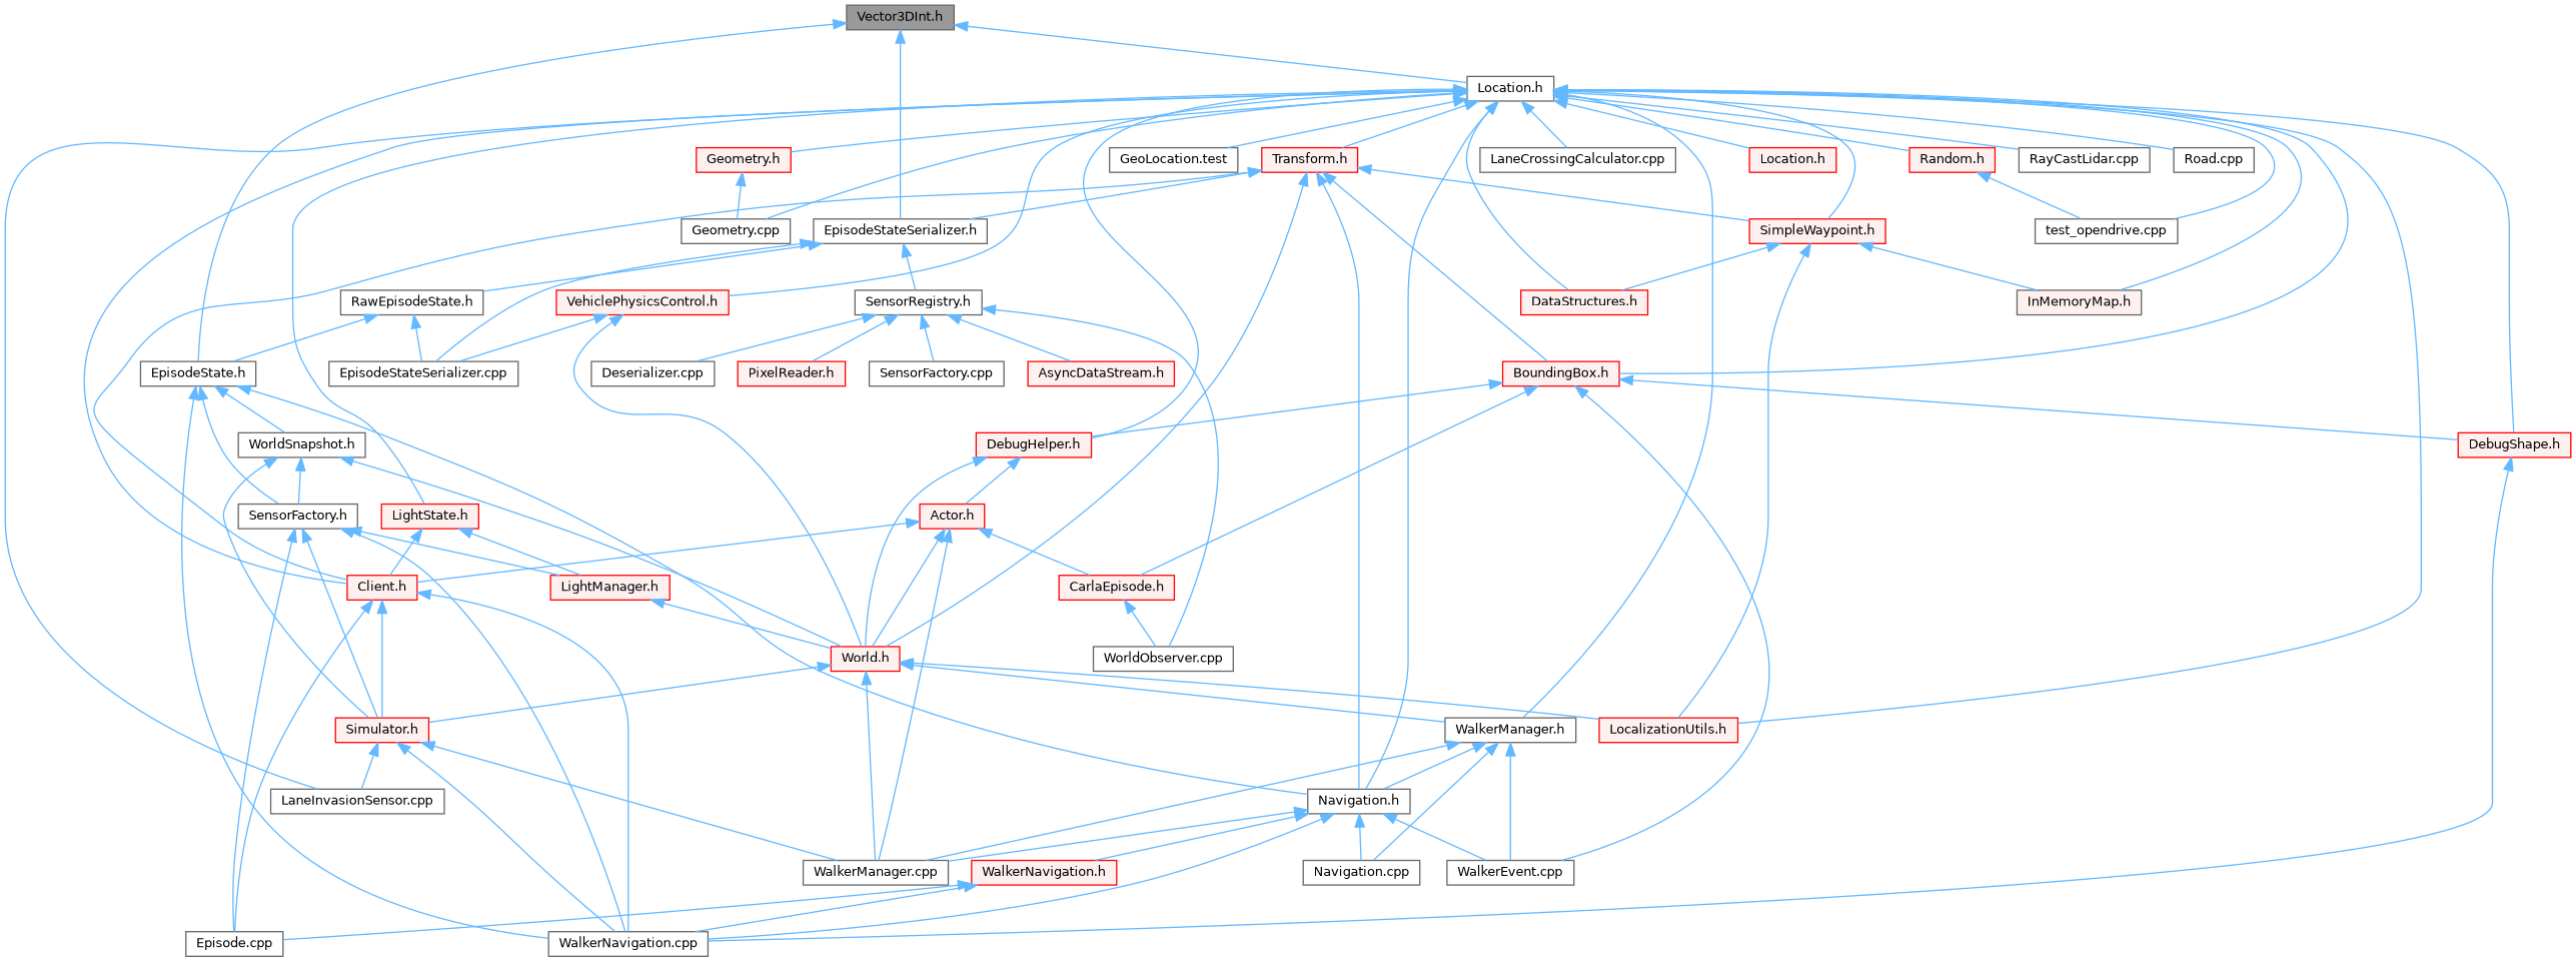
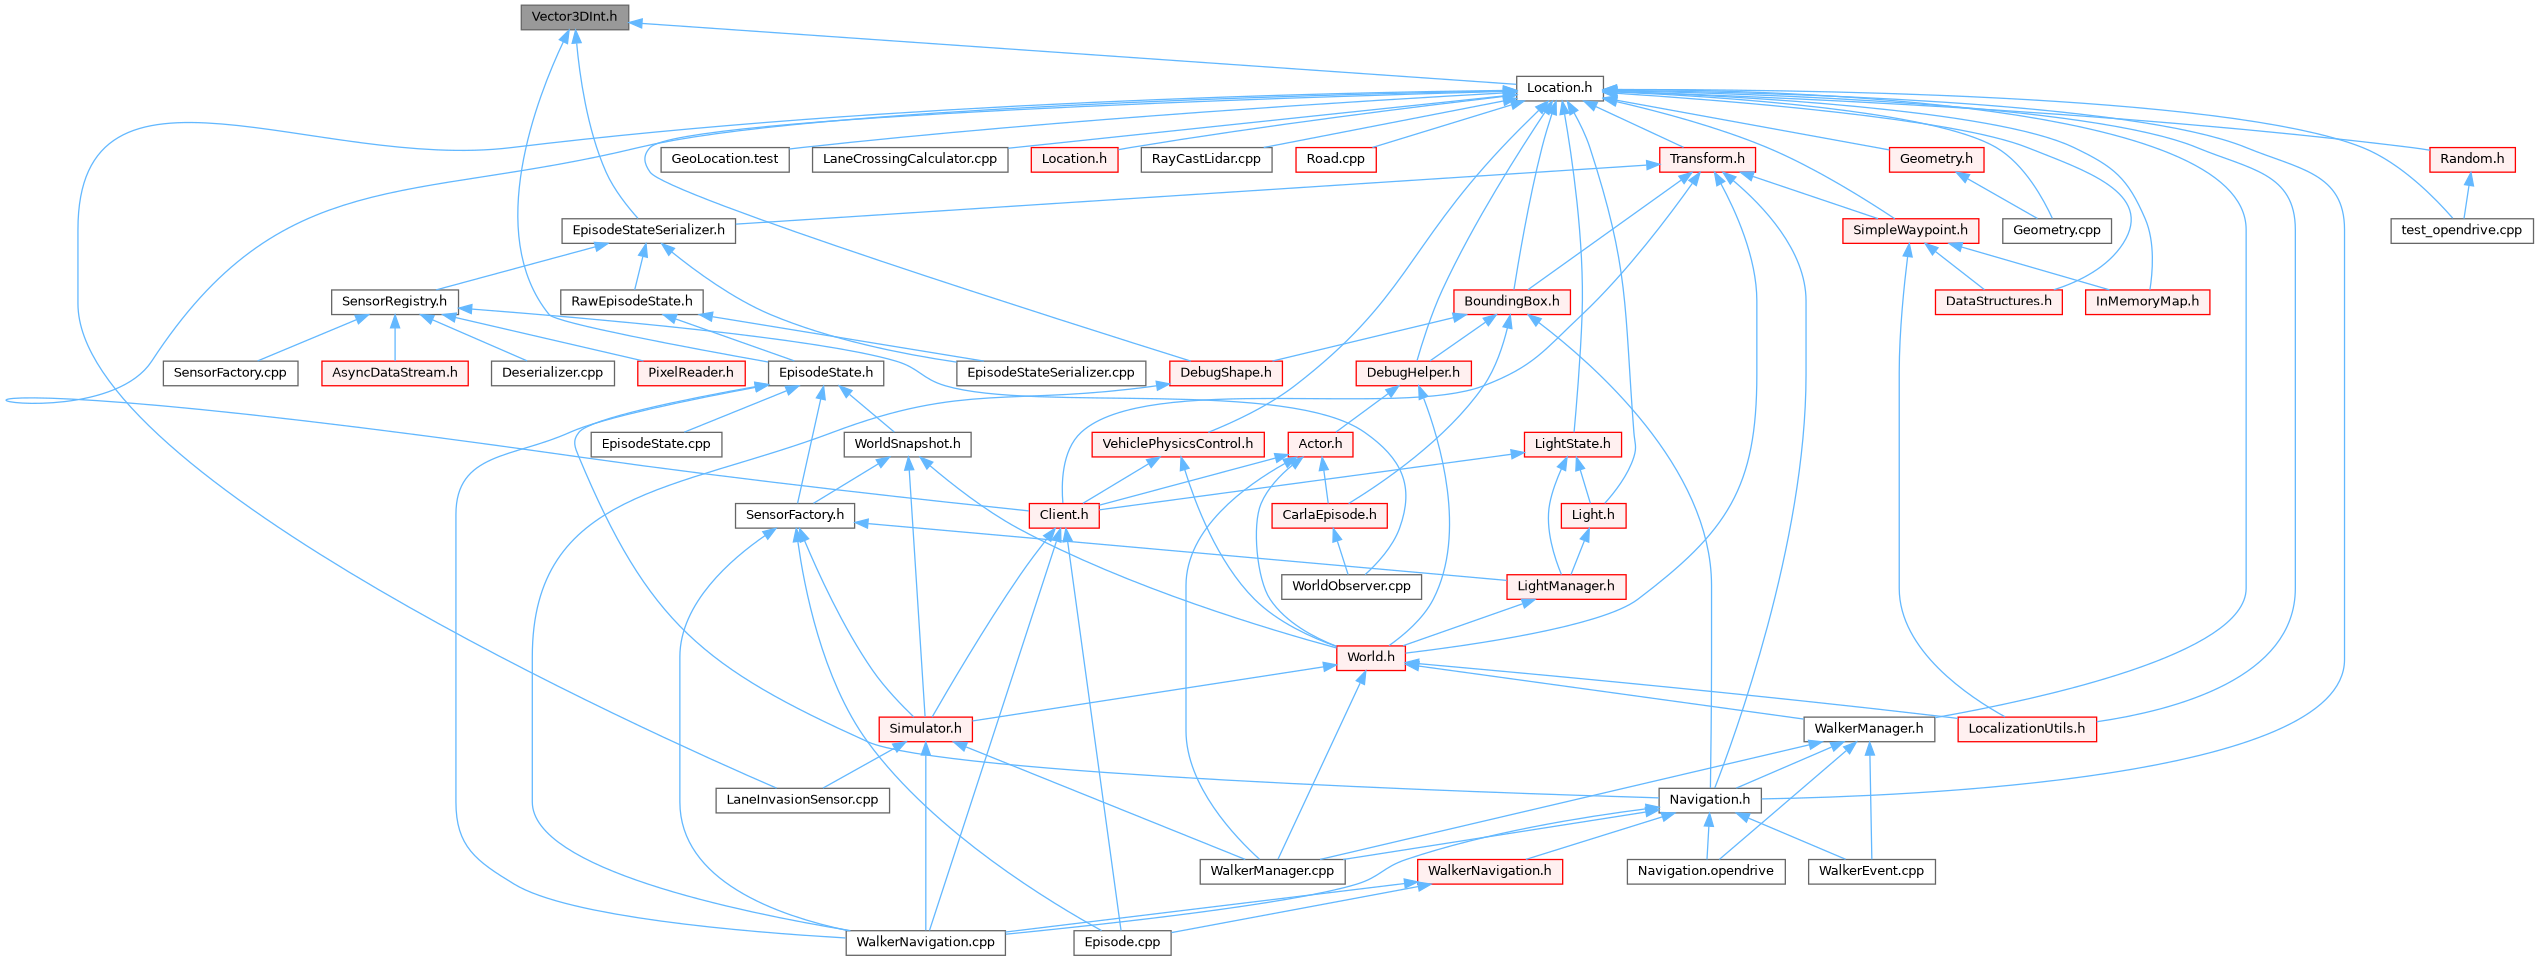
  digraph {
    node [color=grey40 fillcolor=white fontname=Helvetica fontsize=10 shape=box style=filled]
    edge [color=steelblue1 dir=back fontname=Helvetica fontsize=10 labelfontname=Helvetica labelfontsize=10 style=solid]
    n1 [color=gray40 fillcolor=grey60 fontcolor=black height=0.2 label="Vector3DInt.h" width=0.4]
    n2 [height=0.2 label="EpisodeState.h" width=0.4]
    n3 [height=0.2 label="EpisodeStateSerializer.h" width=0.4]
    n4 [height=0.2 label="Location.h" width=0.4]
    n5 [height=0.2 label="SensorFactory.h" width=0.4]
    n6 [height=0.2 label="WalkerNavigation.cpp" width=0.4]
    n7 [height=0.2 label="Navigation.h" width=0.4]
+   n8 [height=0.2 label="EpisodeState.cpp" width=0.4]
    n9 [height=0.2 label="WorldSnapshot.h" width=0.4]
    n10 [height=0.2 label="EpisodeStateSerializer.cpp" width=0.4]
    n11 [height=0.2 label="RawEpisodeState.h" width=0.4]
    n12 [height=0.2 label="SensorRegistry.h" width=0.4]
    n13 [color=red fillcolor="#FFF0F0" height=0.2 label="LocalizationUtils.h" width=0.4]
    n14 [height=0.2 label="WalkerManager.h" width=0.4]
    n15 [height=0.2 label="LaneInvasionSensor.cpp" width=0.4]
    n16 [color=red fillcolor="#FFF0F0" height=0.2 label="BoundingBox.h" width=0.4]
    n17 [color=red fillcolor="#FFF0F0" height=0.2 label="Client.h" width=0.4]
    n18 [color=red fillcolor="#FFF0F0" height=0.2 label="DebugHelper.h" width=0.4]
    n19 [color=red fillcolor="#FFF0F0" height=0.2 label="DebugShape.h" width=0.4]
    n20 [color=red fillcolor="#FFF0F0" height=0.2 label="DataStructures.h" width=0.4]
    n21 [height=0.2 label="GeoLocation.test" width=0.4]
    n22 [height=0.2 label="Geometry.cpp" width=0.4]
    n23 [color=red fillcolor="#FFF0F0" height=0.2 label="Geometry.h" width=0.4]
-   n24 [fillcolor="#FFF0F0" height=0.2 label="InMemoryMap.h" width=0.4]
+   n24 [color=red fillcolor="#FFF0F0" height=0.2 label="InMemoryMap.h" width=0.4]
    n25 [height=0.2 label="LaneCrossingCalculator.cpp" width=0.4]
+   n26 [color=red fillcolor="#FFF0F0" height=0.2 label="Light.h" width=0.4]
    n27 [color=red fillcolor="#FFF0F0" height=0.2 label="LightState.h" width=0.4]
    n28 [color=red fillcolor="#FFF0F0" height=0.2 label="Location.h" width=0.4]
    n29 [color=red fillcolor="#FFF0F0" height=0.2 label="Random.h" width=0.4]
    n30 [height=0.2 label="test_opendrive.cpp" width=0.4]
    n31 [height=0.2 label="RayCastLidar.cpp" width=0.4]
-   n32 [height=0.2 label="Road.cpp" width=0.4]
+   n32 [color=red height=0.2 label="Road.cpp" width=0.4]
    n33 [color=red fillcolor="#FFF0F0" height=0.2 label="SimpleWaypoint.h" width=0.4]
    n34 [color=red fillcolor="#FFF0F0" height=0.2 label="Transform.h" width=0.4]
    n35 [color=red fillcolor="#FFF0F0" height=0.2 label="VehiclePhysicsControl.h" width=0.4]
    n36 [height=0.2 label="Episode.cpp" width=0.4]
    n37 [color=red fillcolor="#FFF0F0" height=0.2 label="LightManager.h" width=0.4]
    n38 [color=red fillcolor="#FFF0F0" height=0.2 label="Simulator.h" width=0.4]
    n39 [height=0.2 label="WalkerManager.cpp" width=0.4]
-   n40 [height=0.2 label="Navigation.cpp" width=0.4]
+   n40 [height=0.2 label="Navigation.opendrive" width=0.4]
    n41 [height=0.2 label="WalkerEvent.cpp" width=0.4]
    n42 [color=red fillcolor="#FFF0F0" height=0.2 label="WalkerNavigation.h" width=0.4]
    n43 [color=red fillcolor="#FFF0F0" height=0.2 label="World.h" width=0.4]
    n44 [color=red fillcolor="#FFF0F0" height=0.2 label="AsyncDataStream.h" width=0.4]
    n45 [height=0.2 label="Deserializer.cpp" width=0.4]
    n46 [color=red fillcolor="#FFF0F0" height=0.2 label="PixelReader.h" width=0.4]
    n47 [height=0.2 label="SensorFactory.cpp" width=0.4]
    n48 [height=0.2 label="WorldObserver.cpp" width=0.4]
    n49 [color=red fillcolor="#FFF0F0" height=0.2 label="CarlaEpisode.h" width=0.4]
    n50 [color=red fillcolor="#FFF0F0" height=0.2 label="Actor.h" width=0.4]
    n1 -> n2
    n1 -> n3
    n1 -> n4
    n2 -> n5
    n2 -> n6
    n2 -> n7
+   n2 -> n8
    n2 -> n9
    n3 -> n10
    n3 -> n11
    n3 -> n12
    n4 -> n7
    n4 -> n13
    n4 -> n14
    n4 -> n15
    n4 -> n16
    n4 -> n17
    n4 -> n18
    n4 -> n19
    n4 -> n20
    n4 -> n21
    n4 -> n22
    n4 -> n23
    n4 -> n24
    n4 -> n25
+   n4 -> n26
    n4 -> n27
    n4 -> n28
    n4 -> n29
    n4 -> n30
    n4 -> n31
    n4 -> n32
    n4 -> n33
    n4 -> n34
    n4 -> n35
    n5 -> n6
    n5 -> n36
    n5 -> n37
    n5 -> n38
    n7 -> n6
    n7 -> n39
    n7 -> n40
    n7 -> n41
    n7 -> n42
    n9 -> n5
    n9 -> n38
    n9 -> n43
    n11 -> n2
    n11 -> n10
    n12 -> n44
    n12 -> n45
    n12 -> n46
    n12 -> n47
    n12 -> n48
    n14 -> n7
    n14 -> n39
    n14 -> n40
    n14 -> n41
-   n16 -> n41
+   n16 -> n7
    n16 -> n18
    n16 -> n19
    n16 -> n49
    n17 -> n6
    n17 -> n36
    n17 -> n38
    n18 -> n43
    n18 -> n50
    n19 -> n6
    n23 -> n22
+   n26 -> n37
    n27 -> n17
+   n27 -> n26
    n27 -> n37
    n29 -> n30
    n33 -> n13
    n33 -> n20
    n33 -> n24
    n34 -> n3
    n34 -> n7
    n34 -> n16
    n34 -> n17
    n34 -> n33
    n34 -> n43
-   n35 -> n10
+   n35 -> n17
    n35 -> n43
    n37 -> n43
    n38 -> n6
    n38 -> n15
    n38 -> n39
    n42 -> n6
    n42 -> n36
    n43 -> n13
    n43 -> n14
    n43 -> n38
    n43 -> n39
    n49 -> n48
    n50 -> n17
    n50 -> n39
    n50 -> n43
    n50 -> n49
  }
